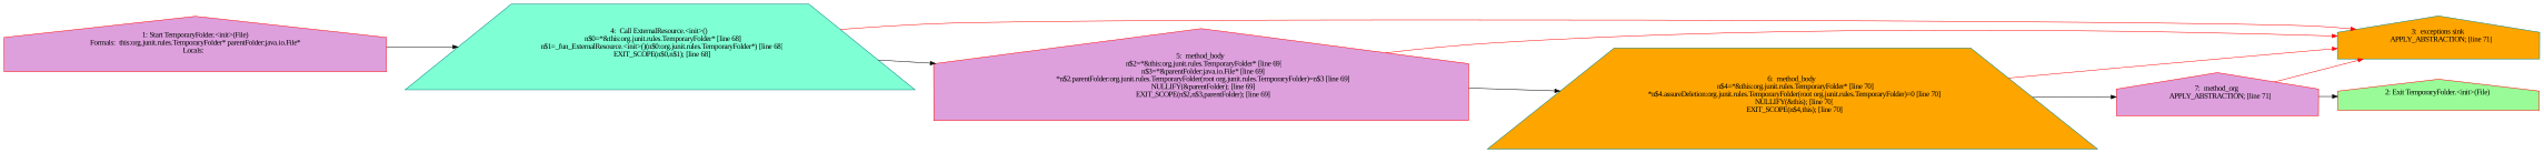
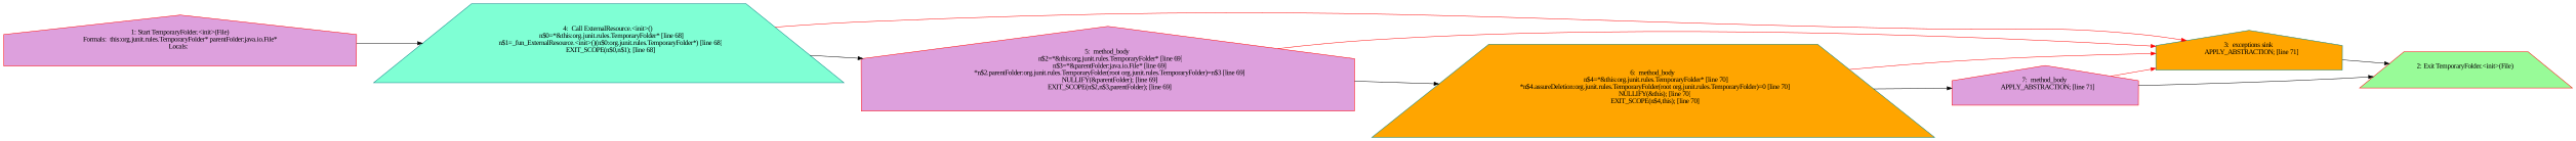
  digraph {
    fontname="Liberation Serif"
    rankdir=LR
    node [color=red fillcolor=plum fontname="Liberation Serif" shape=house style=filled]
    edge [fontname="Liberation Serif"]
    n1 [label="1: Start TemporaryFolder.<init>(File)\nFormals:  this:org.junit.rules.TemporaryFolder* parentFolder:java.io.File*\nLocals:  \n  "]
    n2 [color=teal fillcolor=aquamarine label="4:  Call ExternalResource.<init>() \n   n$0=*&this:org.junit.rules.TemporaryFolder* [line 68]\n  n$1=_fun_ExternalResource.<init>()(n$0:org.junit.rules.TemporaryFolder*) [line 68]\n  EXIT_SCOPE(n$0,n$1); [line 68]\n " shape=trapezium]
    n3 [color=teal fillcolor=orange label="3:  exceptions sink \n   APPLY_ABSTRACTION; [line 71]\n "]
    n4 [label="5:  method_body \n   n$2=*&this:org.junit.rules.TemporaryFolder* [line 69]\n  n$3=*&parentFolder:java.io.File* [line 69]\n  *n$2.parentFolder:org.junit.rules.TemporaryFolder(root org.junit.rules.TemporaryFolder)=n$3 [line 69]\n  NULLIFY(&parentFolder); [line 69]\n  EXIT_SCOPE(n$2,n$3,parentFolder); [line 69]\n "]
-   n5 [fillcolor=palegreen label="2: Exit TemporaryFolder.<init>(File) \n  "]
+   n5 [fillcolor=palegreen label="2: Exit TemporaryFolder.<init>(File) \n  " shape=trapezium]
    n6 [color=teal fillcolor=orange label="6:  method_body \n   n$4=*&this:org.junit.rules.TemporaryFolder* [line 70]\n  *n$4.assureDeletion:org.junit.rules.TemporaryFolder(root org.junit.rules.TemporaryFolder)=0 [line 70]\n  NULLIFY(&this); [line 70]\n  EXIT_SCOPE(n$4,this); [line 70]\n " shape=trapezium]
-   n7 [label="7:  method_org \n   APPLY_ABSTRACTION; [line 71]\n "]
+   n7 [label="7:  method_body \n   APPLY_ABSTRACTION; [line 71]\n "]
    n1 -> n2
    n2 -> n3 [color=red]
    n2 -> n4
+   n3 -> n5
    n4 -> n3 [color=red]
    n4 -> n6
    n6 -> n3 [color=red]
    n6 -> n7
    n7 -> n3 [color=red]
    n7 -> n5
  }
